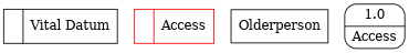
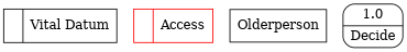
  digraph {
    node [shape=record]
    n1 [label="<f0>  |<f1> Vital Datum "]
    n2 [color=red label="<f0>  |<f1> Access "]
    n3 [label=Olderperson shape=box]
-   n4 [label="{<f0> 1.0|<f1> Access }" shape=Mrecord]
+   n4 [label="{<f0> 1.0|<f1> Decide }" shape=Mrecord]
  }
